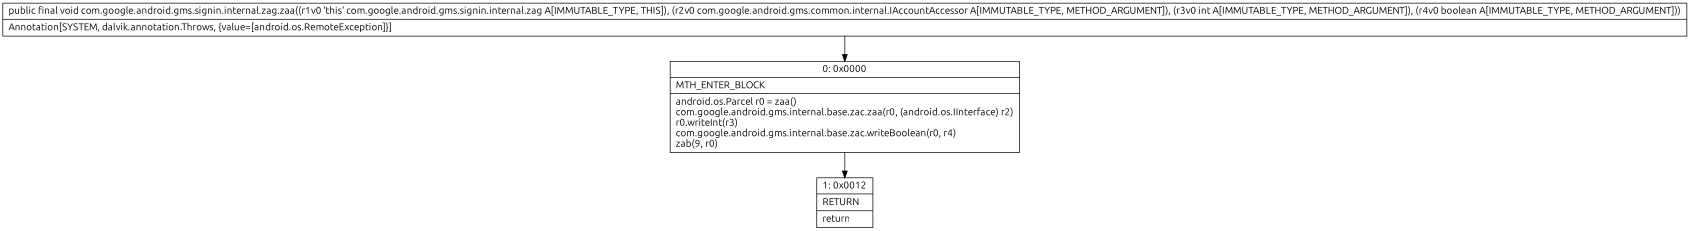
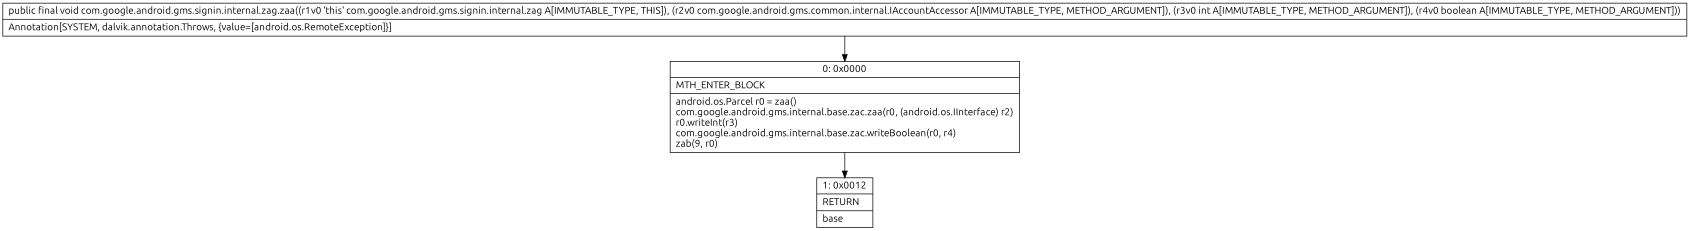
  digraph {
    fontname=Ubuntu
    node [shape=record fontname=Ubuntu]
    edge [fontname=Ubuntu]
    n1 [label="{0\:\ 0x0000|MTH_ENTER_BLOCK\l|android.os.Parcel r0 = zaa()\lcom.google.android.gms.internal.base.zac.zaa(r0, (android.os.IInterface) r2)\lr0.writeInt(r3)\lcom.google.android.gms.internal.base.zac.writeBoolean(r0, r4)\lzab(9, r0)\l}"]
-   n2 [label="{1\:\ 0x0012|RETURN\l|return\l}"]
+   n2 [label="{1\:\ 0x0012|RETURN\l|base\l}"]
    n3 [label="{public final void com.google.android.gms.signin.internal.zag.zaa((r1v0 'this' com.google.android.gms.signin.internal.zag A[IMMUTABLE_TYPE, THIS]), (r2v0 com.google.android.gms.common.internal.IAccountAccessor A[IMMUTABLE_TYPE, METHOD_ARGUMENT]), (r3v0 int A[IMMUTABLE_TYPE, METHOD_ARGUMENT]), (r4v0 boolean A[IMMUTABLE_TYPE, METHOD_ARGUMENT]))  | Annotation[SYSTEM, dalvik.annotation.Throws, \{value=[android.os.RemoteException]\}]\l}"]
    n1 -> n2
    n3 -> n1
  }
